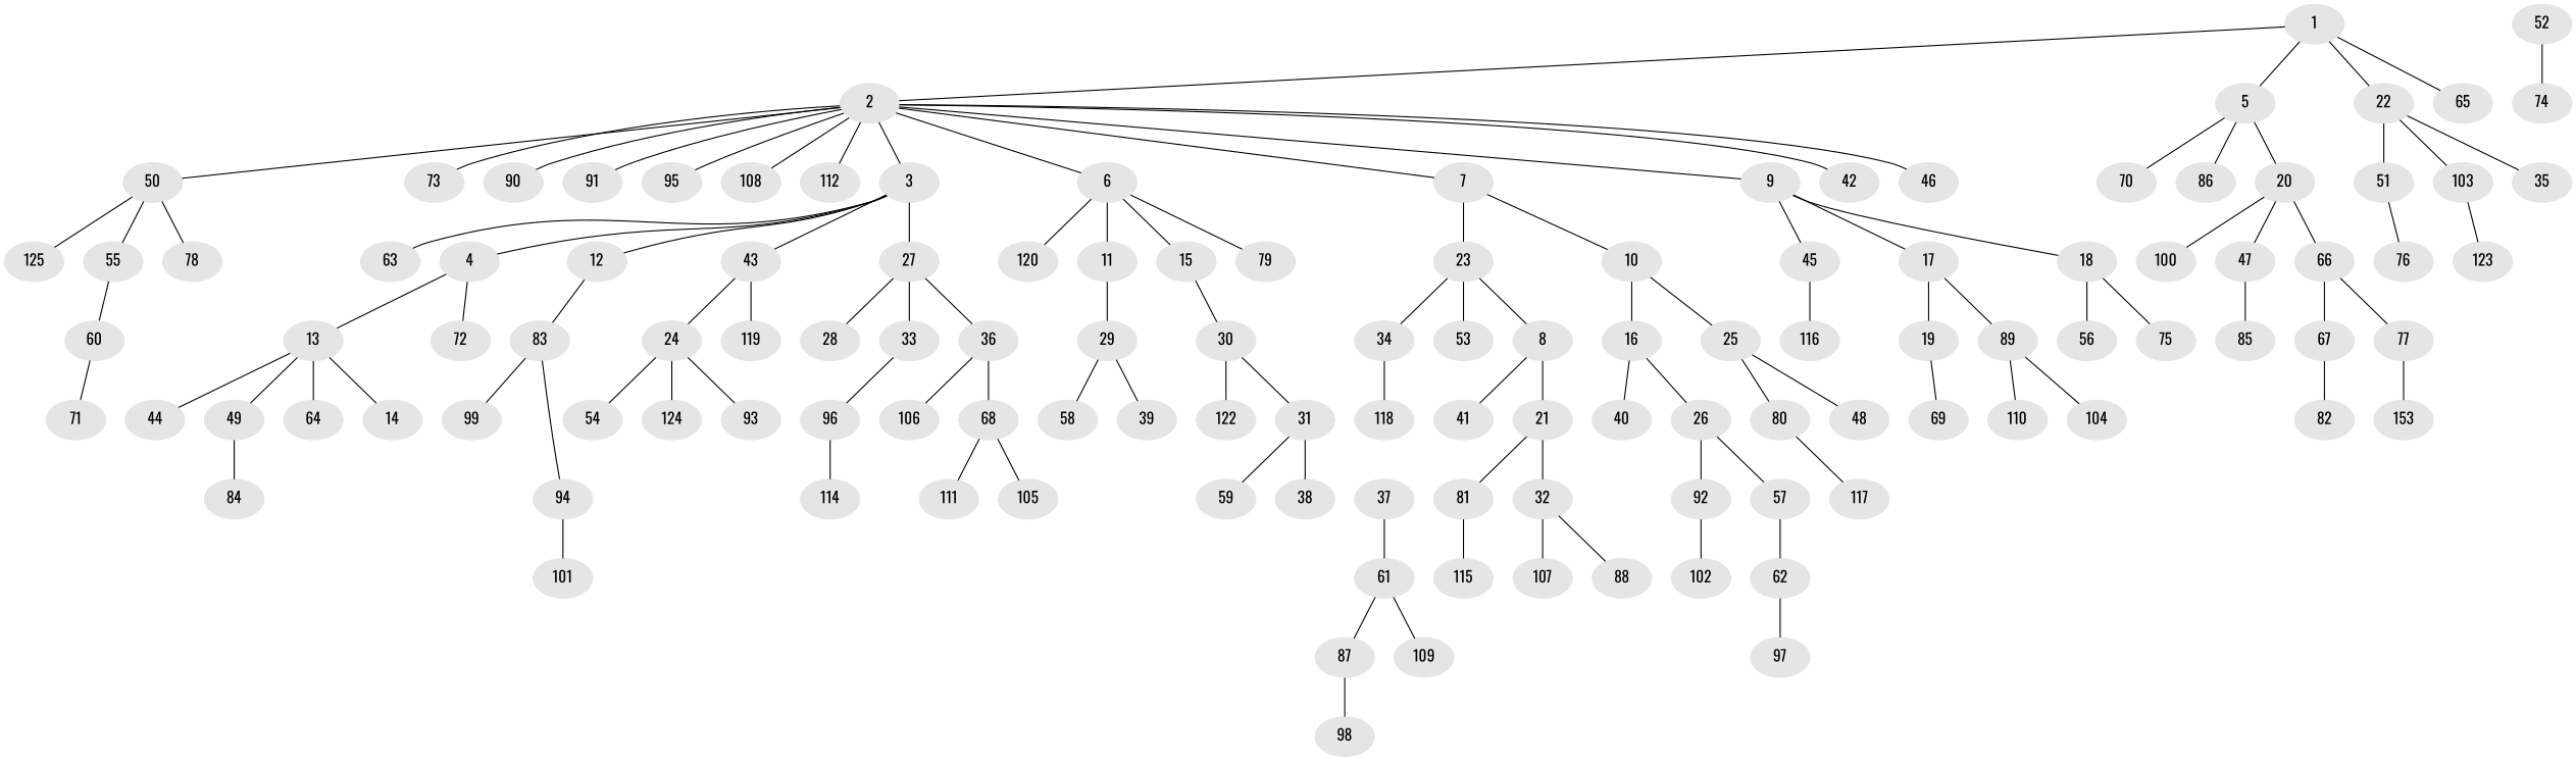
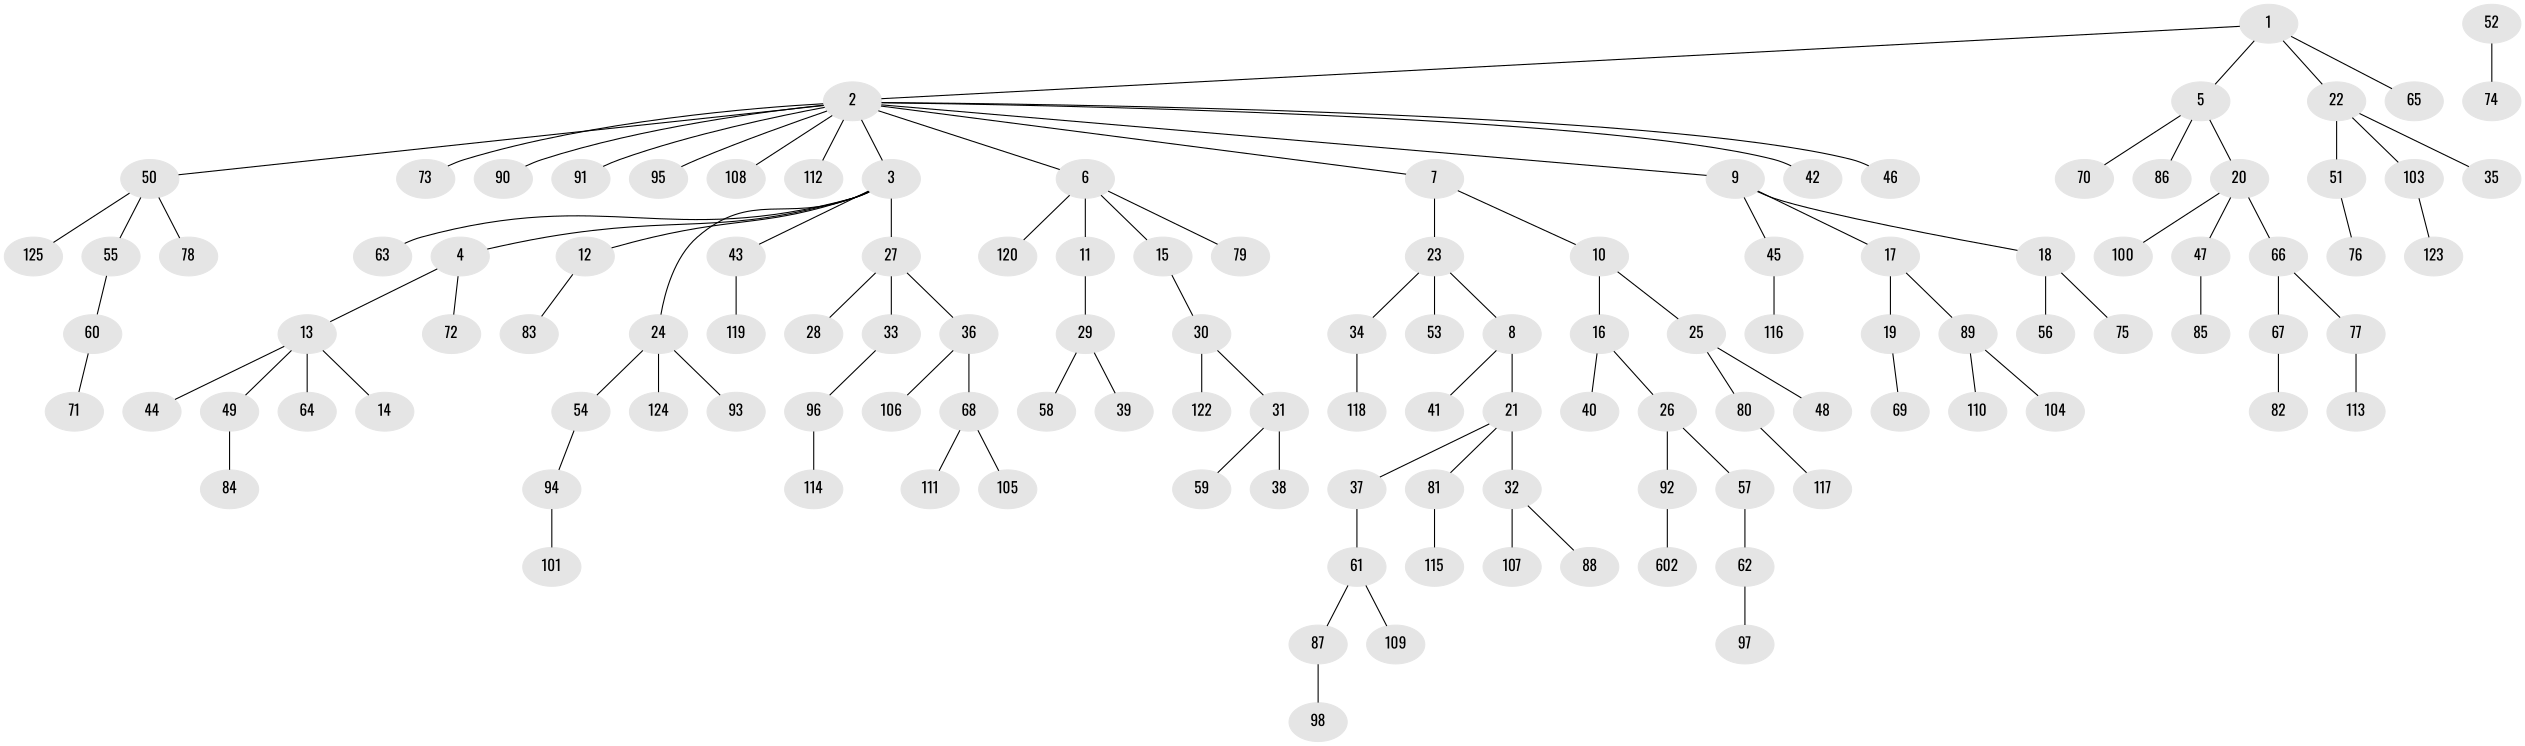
  graph {
    fontname=Oswald
    node [color=gray90 fontname=Oswald style=filled]
    edge [fontname=Oswald]
    1
    2
    5
    22
    65
    3
    6
    7
    9
    42
    46
    50
    73
    90
    91
    95
    108
    112
    20
    70
    86
    35
    51
    103
    4
    12
    24
    27
    43
    63
    11
    15
    79
    120
    10
    23
    17
    18
    45
    55
    78
    125
    13
    72
    83
    54
    93
    124
    28
    33
    36
    119
    14
    44
    49
    64
    47
    66
    100
    29
    30
    8
    21
    41
    16
    25
    34
    53
    32
    37
    81
    19
    89
    56
    75
    116
    26
    40
    48
    80
    39
    58
    94
-   99
    84
    31
    122
    57
    92
    69
    104
    110
    85
    67
    77
    88
    107
    61
    115
    76
    123
    118
    117
    62
-   102
+   102 [label=602]
    96
    68
    106
    38
    59
    52
    74
    114
    105
    111
    87
    109
    60
    71
    97
    98
    82
-   113 [label=153]
+   113
    101
    1 -- 2
    1 -- 5
    1 -- 22
    1 -- 65
    2 -- 3
    2 -- 6
    2 -- 7
    2 -- 9
    2 -- 42
    2 -- 46
    2 -- 50
    2 -- 73
    2 -- 90
    2 -- 91
    2 -- 95
    2 -- 108
    2 -- 112
    5 -- 20
    5 -- 70
    5 -- 86
    22 -- 35
    22 -- 51
    22 -- 103
    3 -- 4
    3 -- 12
-   43 -- 24
+   3 -- 24
    3 -- 27
    3 -- 43
    3 -- 63
    6 -- 11
    6 -- 15
    6 -- 79
    6 -- 120
    7 -- 10
    7 -- 23
    9 -- 17
    9 -- 18
    9 -- 45
    50 -- 55
    50 -- 78
    50 -- 125
    20 -- 47
    20 -- 66
    20 -- 100
    51 -- 76
    103 -- 123
    4 -- 13
    4 -- 72
    12 -- 83
    24 -- 54
    24 -- 93
    24 -- 124
    27 -- 28
    27 -- 33
    27 -- 36
    43 -- 119
    11 -- 29
    15 -- 30
    10 -- 16
    10 -- 25
    23 -- 8
    23 -- 34
    23 -- 53
    17 -- 19
    17 -- 89
    18 -- 56
    18 -- 75
    45 -- 116
    55 -- 60
    13 -- 14
    13 -- 44
    13 -- 49
    13 -- 64
-   83 -- 94
-   83 -- 99
+   54 -- 94
    33 -- 96
    36 -- 68
    36 -- 106
    49 -- 84
    47 -- 85
    66 -- 67
    66 -- 77
    29 -- 39
    29 -- 58
    30 -- 31
    30 -- 122
    8 -- 21
    8 -- 41
    21 -- 32
+   21 -- 37
    21 -- 81
    16 -- 26
    16 -- 40
    25 -- 48
    25 -- 80
    34 -- 118
    32 -- 88
    32 -- 107
    37 -- 61
    81 -- 115
    19 -- 69
    89 -- 104
    89 -- 110
    26 -- 57
    26 -- 92
    80 -- 117
    94 -- 101
    31 -- 38
    31 -- 59
    57 -- 62
    92 -- 102
    67 -- 82
    77 -- 113
    61 -- 87
    61 -- 109
    62 -- 97
    96 -- 114
    68 -- 105
    68 -- 111
    52 -- 74
    87 -- 98
    60 -- 71
  }
